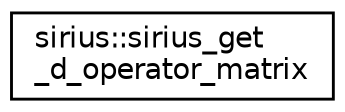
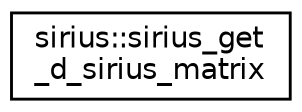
  digraph {
    rankdir=LR
-   n1 [color=black fillcolor=white fontname=Helvetica fontsize=10 height=0.2 label="sirius::sirius_get\l_d_operator_matrix" shape=record style=filled width=0.4]
+   n1 [color=black fillcolor=white fontname=Helvetica fontsize=10 height=0.2 label="sirius::sirius_get\l_d_sirius_matrix" shape=record style=filled width=0.4]
  }
